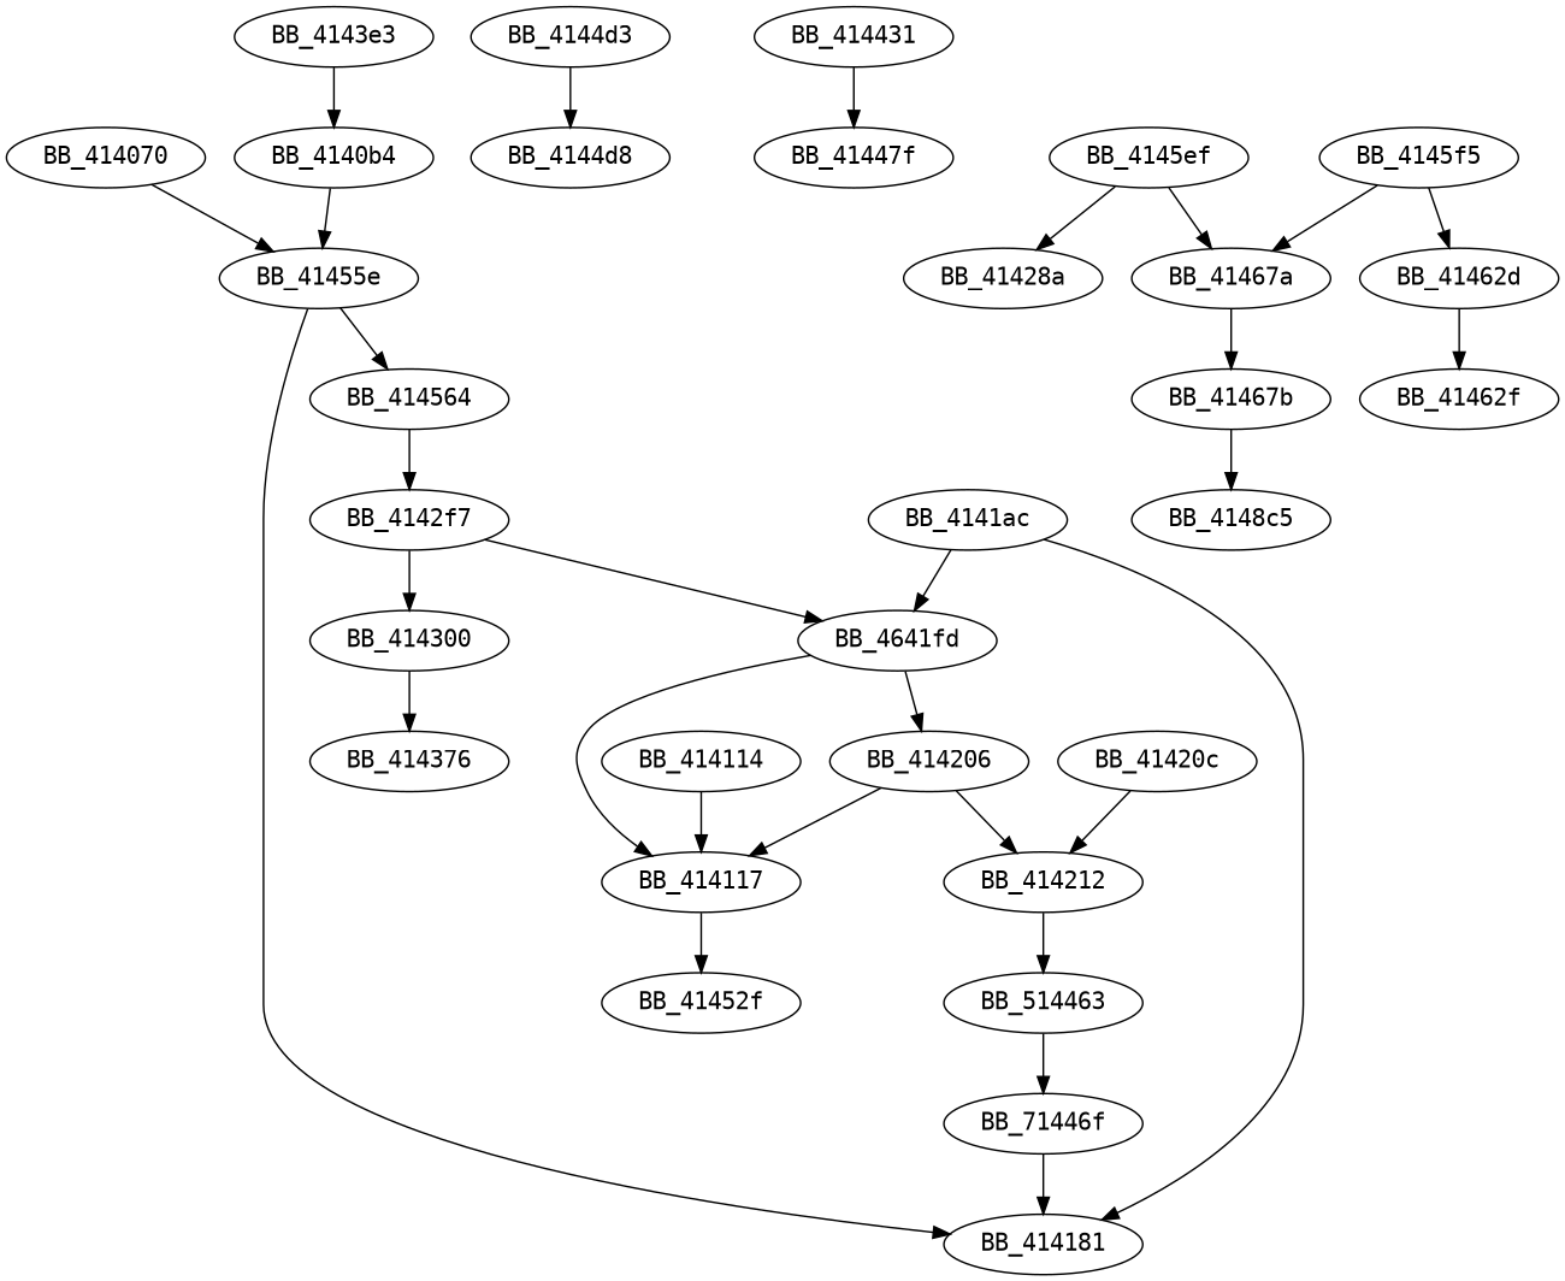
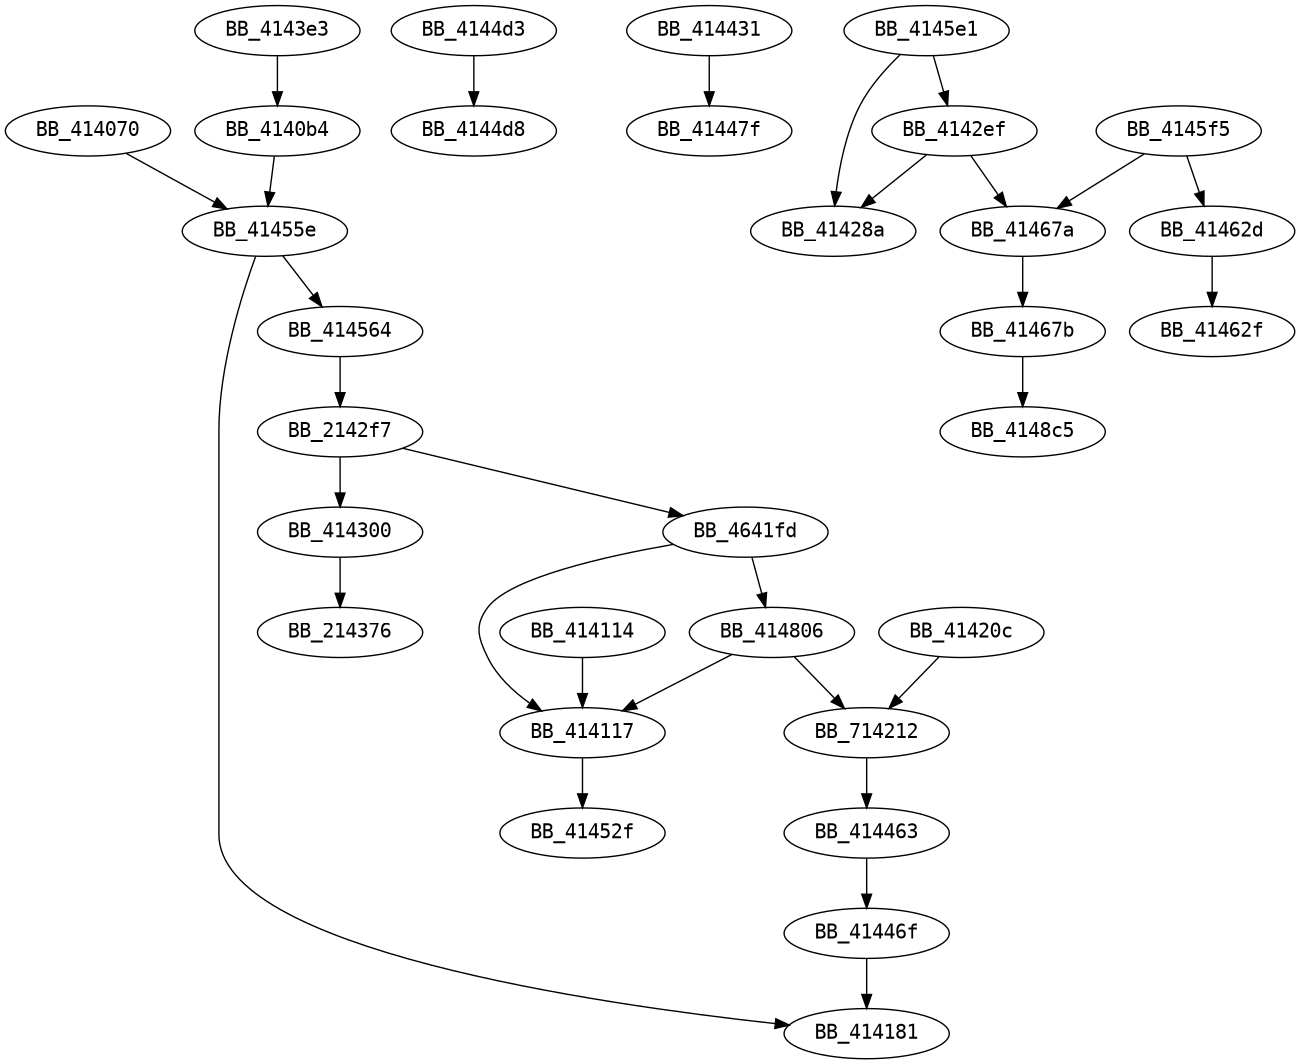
  digraph {
    fontname="DejaVu Sans Mono"
    node [fontname="DejaVu Sans Mono"]
    edge [fontname="DejaVu Sans Mono"]
    BB_414070
    BB_41455e
    BB_4144d3
    BB_4144d8
    BB_4140b4
    BB_414181
    BB_414564
-   BB_4142f7
+   BB_4142f7 [label=BB_2142f7]
    BB_414114
    BB_414117
    BB_41452f
-   BB_4141ac
    n13 [label=BB_4641fd]
-   BB_414206
-   BB_414212
+   BB_414206 [label=BB_414806]
+   BB_414212 [label=BB_714212]
    BB_41420c
-   BB_414463 [label=BB_514463]
-   BB_41446f [label=BB_71446f]
+   BB_414463
+   BB_41446f
    BB_414300
-   BB_414376
+   BB_414376 [label=BB_214376]
    BB_4143e3
    n22 [label=BB_41447f]
    BB_414431
+   BB_4145e1
    BB_41428a
-   BB_4145ef
+   BB_4145ef [label=BB_4142ef]
    BB_41467a
    BB_4145f5
    BB_41462d
    BB_41462f
    BB_41467b
    BB_4148c5
    BB_414070 -> BB_41455e
    BB_41455e -> BB_414181
    BB_41455e -> BB_414564
    BB_4144d3 -> BB_4144d8
    BB_4140b4 -> BB_41455e
    BB_414564 -> BB_4142f7
    BB_4142f7 -> n13
    BB_4142f7 -> BB_414300
    BB_414114 -> BB_414117
    BB_414117 -> BB_41452f
-   BB_4141ac -> BB_414181
-   BB_4141ac -> n13
    n13 -> BB_414117
    n13 -> BB_414206
    BB_414206 -> BB_414117
    BB_414206 -> BB_414212
    BB_414212 -> BB_414463
    BB_41420c -> BB_414212
    BB_414463 -> BB_41446f
    BB_41446f -> BB_414181
    BB_414300 -> BB_414376
    BB_4143e3 -> BB_4140b4
    BB_414431 -> n22
+   BB_4145e1 -> BB_41428a
+   BB_4145e1 -> BB_4145ef
    BB_4145ef -> BB_41428a
    BB_4145ef -> BB_41467a
    BB_41467a -> BB_41467b
    BB_4145f5 -> BB_41467a
    BB_4145f5 -> BB_41462d
    BB_41462d -> BB_41462f
    BB_41467b -> BB_4148c5
  }
